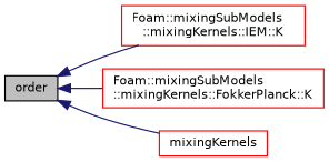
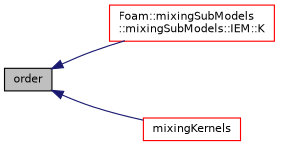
  digraph {
    rankdir=LR
    node [color=red fontname=Helvetica fontsize=10 shape=record]
    edge [color=midnightblue dir=back fontname=Helvetica fontsize=10 labelfontname=Helvetica labelfontsize=10 style=solid]
    n1 [color=black fillcolor=grey75 fontcolor=black height=0.2 label=order style=filled width=0.4]
-   n2 [height=0.2 label="Foam::mixingSubModels\l::mixingKernels::IEM::K" width=0.4]
-   n3 [height=0.2 label="Foam::mixingSubModels\l::mixingKernels::FokkerPlanck::K" width=0.4]
+   n2 [height=0.2 label="Foam::mixingSubModels\l::mixingSubModels::IEM::K" width=0.4]
    n4 [height=0.2 label=mixingKernels width=0.4]
    n1 -> n2
-   n1 -> n3
    n1 -> n4
  }
